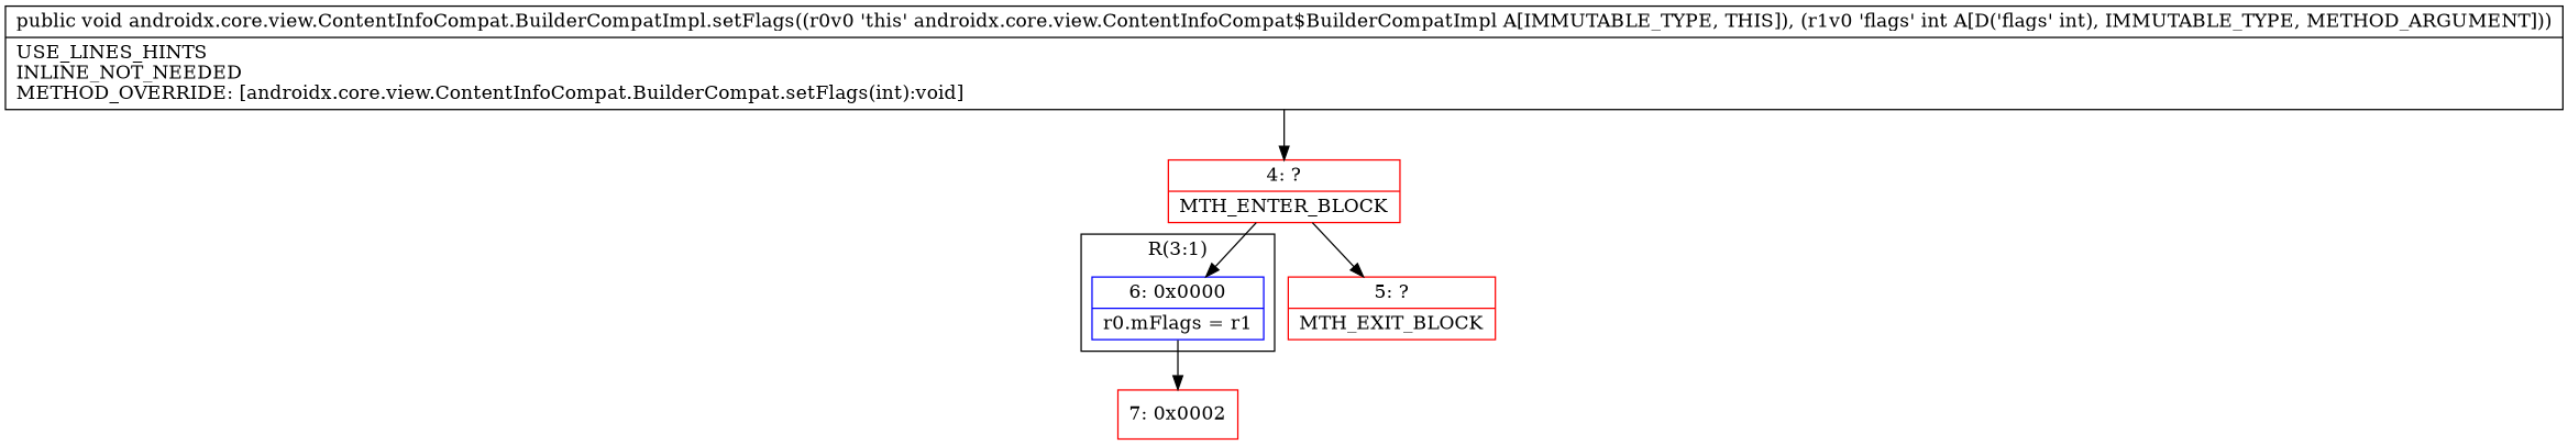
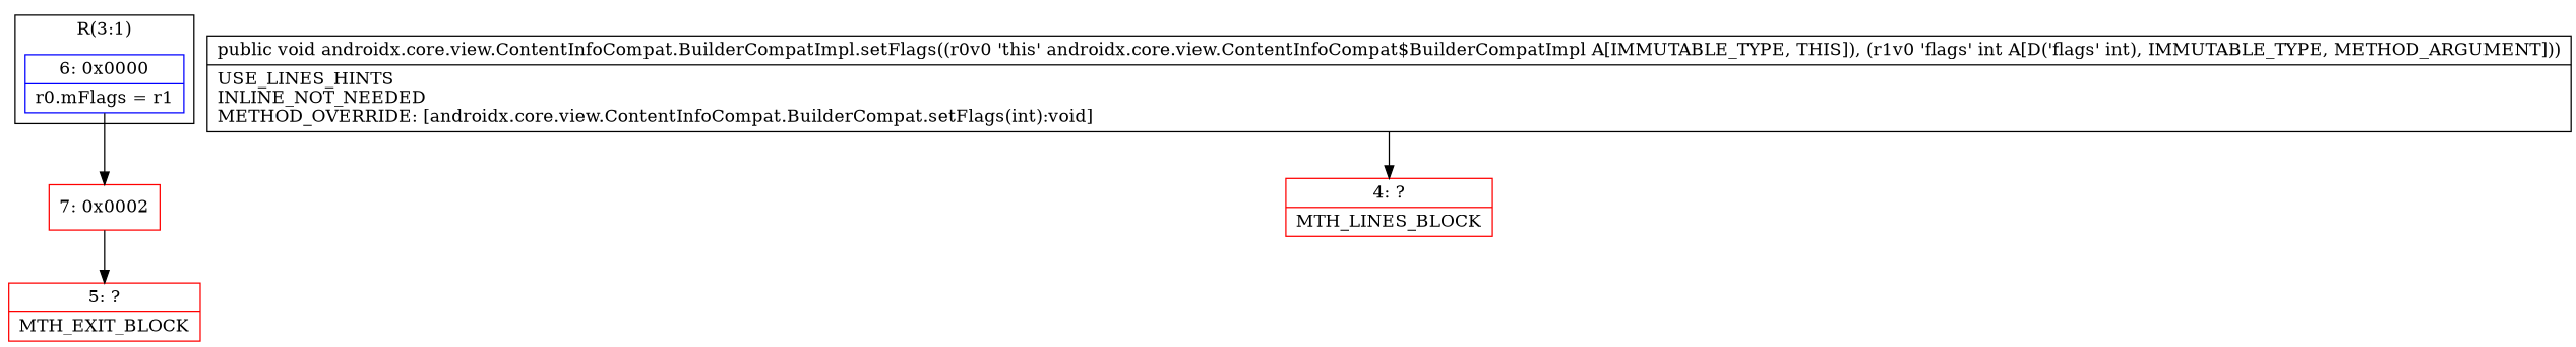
  digraph {
    node [color=red shape=record]
    n1 [color=blue label="{6\:\ 0x0000|r0.mFlags = r1\l}"]
    n2 [label="{7\:\ 0x0002}"]
    n3 [label="{5\:\ ?|MTH_EXIT_BLOCK\l}"]
-   n4 [label="{4\:\ ?|MTH_ENTER_BLOCK\l}"]
+   n4 [label="{4\:\ ?|MTH_LINES_BLOCK\l}"]
    n5 [label="{public void androidx.core.view.ContentInfoCompat.BuilderCompatImpl.setFlags((r0v0 'this' androidx.core.view.ContentInfoCompat$BuilderCompatImpl A[IMMUTABLE_TYPE, THIS]), (r1v0 'flags' int A[D('flags' int), IMMUTABLE_TYPE, METHOD_ARGUMENT]))  | USE_LINES_HINTS\lINLINE_NOT_NEEDED\lMETHOD_OVERRIDE: [androidx.core.view.ContentInfoCompat.BuilderCompat.setFlags(int):void]\l}" color=""]
    subgraph cluster_1 {
      label="R(3:1)"
      n1
    }
    n1 -> n2
-   n4 -> n3
-   n4 -> n1
+   n2 -> n3
    n5 -> n4
  }
